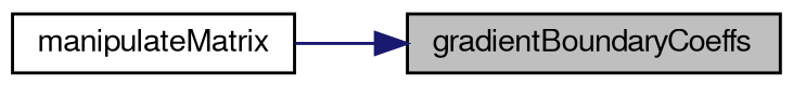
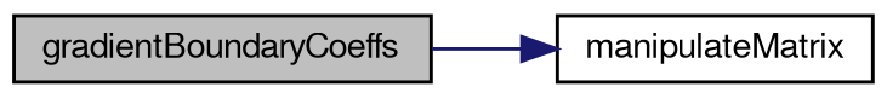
  digraph {
    rankdir=LR
    node [color=black fontname=FreeSans fontsize=10 shape=record]
    n1 [fillcolor=grey75 fontcolor=black height=0.2 label=gradientBoundaryCoeffs style=filled width=0.4]
    n2 [height=0.2 label=manipulateMatrix width=0.4]
-   n2 -> n1 [color=midnightblue fontname=FreeSans fontsize=10 labelfontname=FreeSans labelfontsize=10 style=solid]
+   n1 -> n2 [color=midnightblue fontname=FreeSans fontsize=10 labelfontname=FreeSans labelfontsize=10 style=solid]
  }
